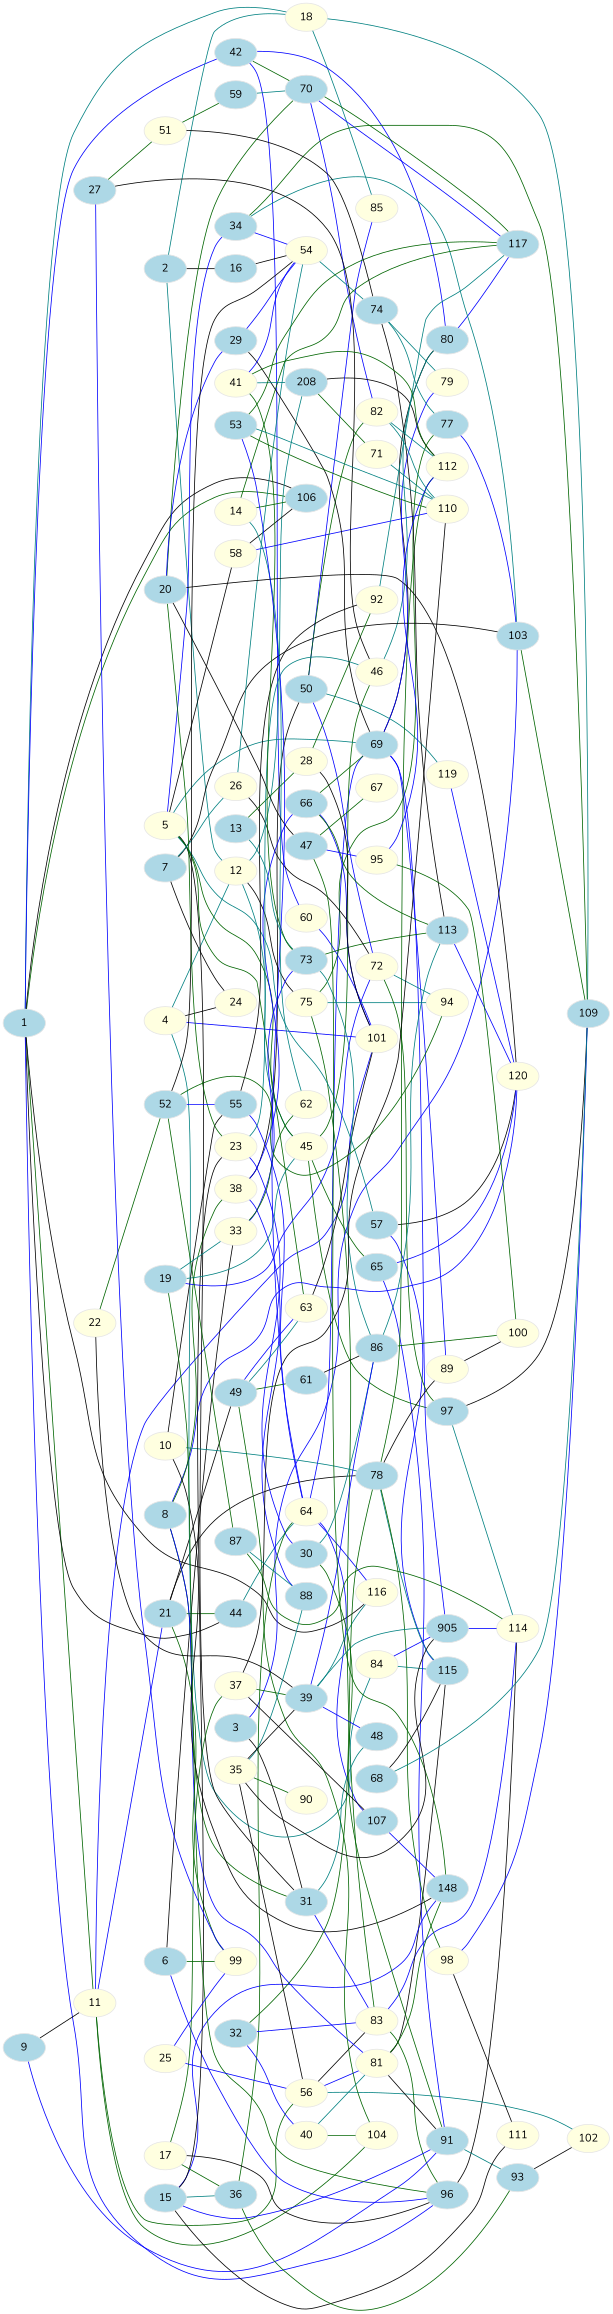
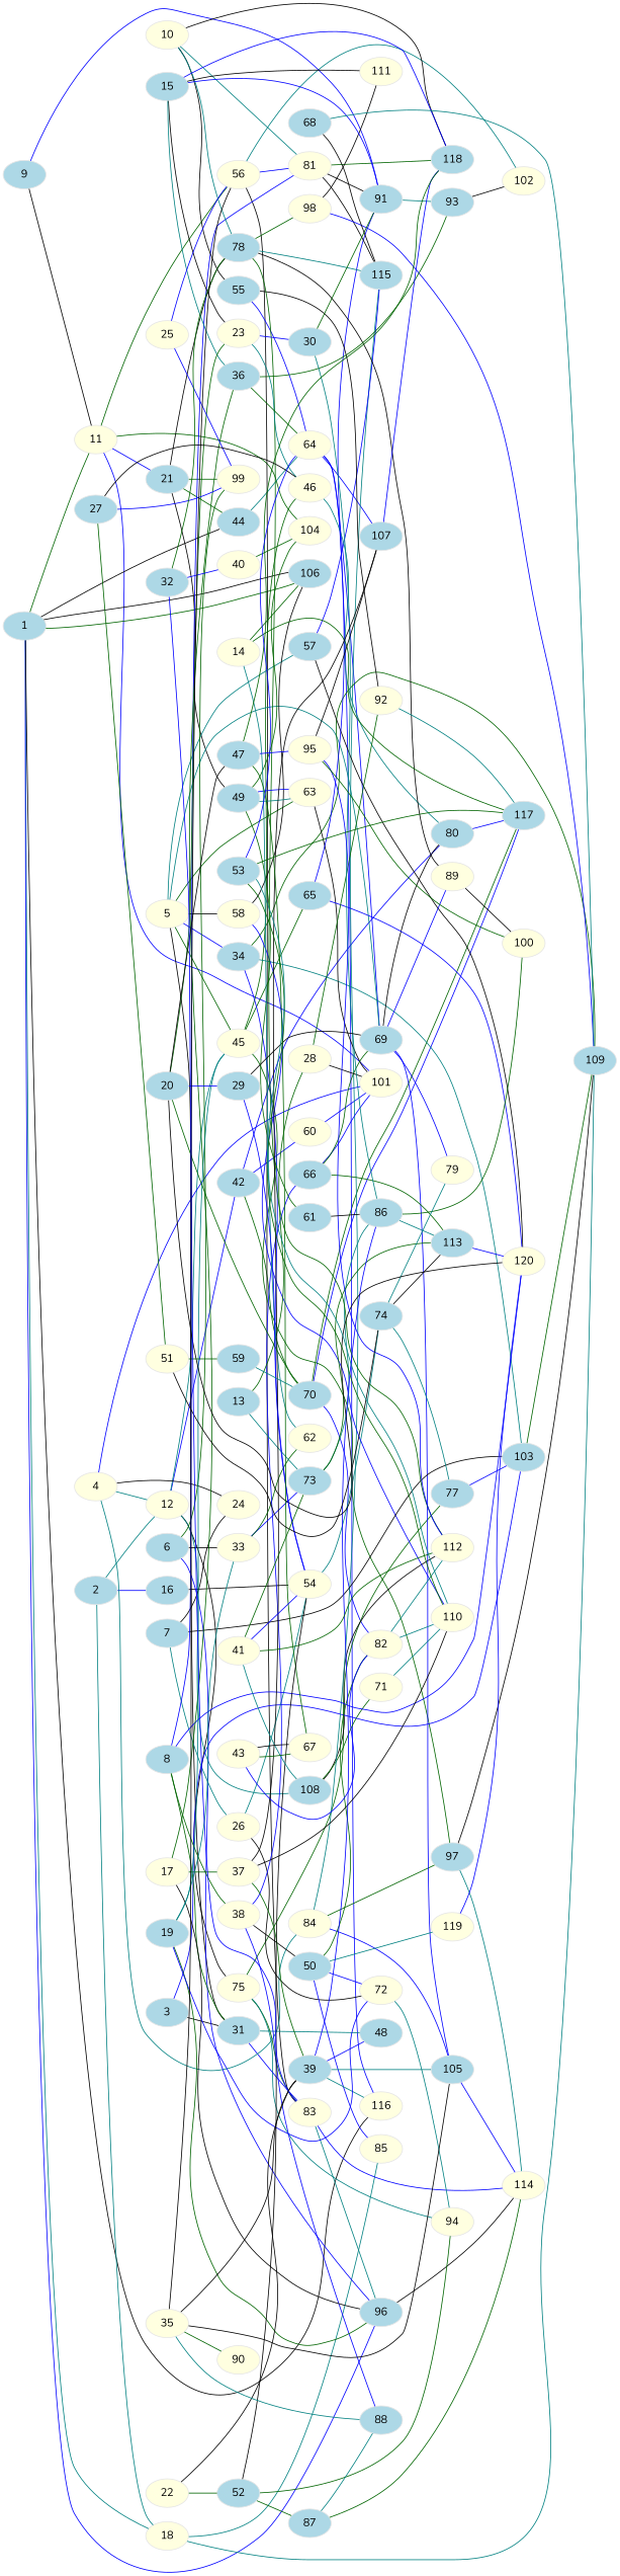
  graph {
    fontname=Nunito
    rankdir=LR
    node [color=gray90 fillcolor=lightblue fontname=Nunito style=filled]
    edge [color=blue fontname=Nunito]
    11 [fillcolor=lightyellow]
    1
    18 [fillcolor=lightyellow]
    42
    44
    96
    106
    116 [fillcolor=lightyellow]
    101 [fillcolor=lightyellow]
    21
    56 [fillcolor=lightyellow]
    104 [fillcolor=lightyellow]
    85 [fillcolor=lightyellow]
    109
    70
    60 [fillcolor=lightyellow]
    80
    64 [fillcolor=lightyellow]
    114 [fillcolor=lightyellow]
    2
    12 [fillcolor=lightyellow]
    16
    45 [fillcolor=lightyellow]
    75 [fillcolor=lightyellow]
-   108 [label=208]
+   108
    54 [fillcolor=lightyellow]
    3
    31
    103
    48
    83 [fillcolor=lightyellow]
    4 [fillcolor=lightyellow]
    24 [fillcolor=lightyellow]
    84 [fillcolor=lightyellow]
-   105 [label=905]
+   105
    97
    115
    5 [fillcolor=lightyellow]
    34
    57
    58 [fillcolor=lightyellow]
    63 [fillcolor=lightyellow]
    69
    46 [fillcolor=lightyellow]
    65
    120 [fillcolor=lightyellow]
    110 [fillcolor=lightyellow]
    79 [fillcolor=lightyellow]
    89 [fillcolor=lightyellow]
    6
    33 [fillcolor=lightyellow]
    99 [fillcolor=lightyellow]
    73
    62 [fillcolor=lightyellow]
    7
    26 [fillcolor=lightyellow]
    72 [fillcolor=lightyellow]
    8
    38 [fillcolor=lightyellow]
    81 [fillcolor=lightyellow]
    88
    50
    66
    91
-   118 [label=148]
+   118
    9
    93
    10 [fillcolor=lightyellow]
    55
    78
    92 [fillcolor=lightyellow]
    112 [fillcolor=lightyellow]
    98 [fillcolor=lightyellow]
    49
    102 [fillcolor=lightyellow]
    94 [fillcolor=lightyellow]
    77
    71 [fillcolor=lightyellow]
    28 [fillcolor=lightyellow]
    13
    86
    113
    14 [fillcolor=lightyellow]
    117
    15
    23 [fillcolor=lightyellow]
    36
    111 [fillcolor=lightyellow]
    30
    74
    17 [fillcolor=lightyellow]
    37 [fillcolor=lightyellow]
    39
    107
    19
    20
    29
    47
    67 [fillcolor=lightyellow]
    95 [fillcolor=lightyellow]
    82 [fillcolor=lightyellow]
    61
    22 [fillcolor=lightyellow]
    52
    87
    25 [fillcolor=lightyellow]
    27
    51 [fillcolor=lightyellow]
    59
    100 [fillcolor=lightyellow]
    32
    40 [fillcolor=lightyellow]
    35 [fillcolor=lightyellow]
    90 [fillcolor=lightyellow]
    119 [fillcolor=lightyellow]
    41 [fillcolor=lightyellow]
+   43 [fillcolor=lightyellow]
    53
    68
    11 -- 101
    11 -- 21
    11 -- 56 [color=darkgreen]
    11 -- 104 [color=darkgreen]
    1 -- 11 [color=darkgreen]
    1 -- 18 [color=teal]
-   1 -- 42
+   12 -- 42
    1 -- 44 [color=black]
    1 -- 96
    1 -- 106 [color=darkgreen]
    1 -- 106 [color=black]
    1 -- 116 [color=black]
    18 -- 85 [color=teal]
    18 -- 109 [color=teal]
    42 -- 70 [color=darkgreen]
    42 -- 60
    42 -- 80
    44 -- 64 [color=teal]
    96 -- 114 [color=black]
    21 -- 44 [color=darkgreen]
    21 -- 99 [color=darkgreen]
    21 -- 78 [color=black]
    21 -- 49 [color=black]
    56 -- 83 [color=black]
    56 -- 81
    56 -- 102 [color=teal]
    70 -- 117
    70 -- 117 [color=darkgreen]
    70 -- 82
    60 -- 101
    80 -- 117
    64 -- 116
    64 -- 69
    64 -- 107
    2 -- 18 [color=teal]
    2 -- 12 [color=teal]
-   2 -- 16 [color=black]
+   2 -- 16
    12 -- 45 [color=teal]
    12 -- 75 [color=black]
    12 -- 108 [color=teal]
    16 -- 54 [color=black]
    45 -- 97 [color=darkgreen]
    45 -- 46 [color=darkgreen]
    45 -- 65 [color=darkgreen]
    75 -- 83 [color=darkgreen]
    75 -- 94 [color=teal]
    75 -- 77 [color=darkgreen]
    108 -- 112 [color=black]
    108 -- 71 [color=darkgreen]
    54 -- 74 [color=teal]
    3 -- 31 [color=black]
    3 -- 103
    31 -- 48 [color=teal]
    31 -- 83
    103 -- 109 [color=darkgreen]
-   83 -- 96 [color=darkgreen]
+   83 -- 96 [color=teal]
    83 -- 114
    4 -- 101
    4 -- 12 [color=teal]
    4 -- 24 [color=black]
    4 -- 84 [color=teal]
    84 -- 105
-   72 -- 97 [color=darkgreen]
+   84 -- 97 [color=darkgreen]
    84 -- 115 [color=teal]
    105 -- 114
    97 -- 109 [color=black]
    97 -- 114 [color=teal]
    5 -- 45 [color=darkgreen]
    5 -- 31 [color=black]
    5 -- 34
    5 -- 57 [color=teal]
    5 -- 58 [color=black]
    5 -- 63 [color=darkgreen]
    5 -- 69 [color=teal]
    34 -- 109 [color=darkgreen]
    34 -- 54
    34 -- 103 [color=teal]
    57 -- 115
    57 -- 120 [color=black]
    58 -- 106 [color=black]
    58 -- 110
    63 -- 101 [color=black]
    69 -- 80 [color=black]
    69 -- 105
    69 -- 79
    69 -- 89
    46 -- 80 [color=teal]
    65 -- 120
    65 -- 91
    89 -- 100 [color=black]
    6 -- 96
    6 -- 33 [color=black]
    6 -- 99 [color=darkgreen]
    33 -- 73
    33 -- 62 [color=darkgreen]
    73 -- 86 [color=teal]
    73 -- 113 [color=darkgreen]
    7 -- 103 [color=black]
    7 -- 24 [color=black]
    7 -- 26 [color=teal]
    26 -- 54 [color=teal]
    26 -- 72 [color=black]
    72 -- 94 [color=teal]
    8 -- 31 [color=darkgreen]
    8 -- 120
    8 -- 38 [color=darkgreen]
    8 -- 81
    38 -- 88
    38 -- 50 [color=black]
    38 -- 66
    81 -- 115 [color=black]
    81 -- 91 [color=black]
    81 -- 118 [color=darkgreen]
    50 -- 85
    50 -- 72
    50 -- 82 [color=darkgreen]
    50 -- 119 [color=teal]
    66 -- 101
    66 -- 69 [color=darkgreen]
    66 -- 113 [color=darkgreen]
    91 -- 93 [color=teal]
    9 -- 11 [color=black]
    9 -- 91
    93 -- 102 [color=black]
    10 -- 118 [color=black]
    10 -- 55 [color=black]
    10 -- 78 [color=teal]
    55 -- 64
    55 -- 92 [color=black]
    78 -- 115 [color=teal]
    78 -- 89 [color=black]
    78 -- 112 [color=darkgreen]
    78 -- 98 [color=darkgreen]
    92 -- 117 [color=teal]
    98 -- 109
    98 -- 111 [color=black]
    49 -- 104 [color=darkgreen]
    49 -- 63 [color=teal]
    49 -- 63
    49 -- 61 [color=darkgreen]
    77 -- 103
    71 -- 110 [color=teal]
    28 -- 101 [color=black]
    28 -- 92 [color=darkgreen]
    13 -- 73 [color=teal]
    13 -- 28 [color=darkgreen]
    86 -- 113 [color=teal]
    86 -- 100 [color=darkgreen]
    113 -- 120
    14 -- 106 [color=darkgreen]
    14 -- 62 [color=teal]
    14 -- 117 [color=darkgreen]
    15 -- 91
    15 -- 118
    15 -- 23 [color=black]
    15 -- 36 [color=teal]
    15 -- 111 [color=black]
    23 -- 46 [color=teal]
    23 -- 30
    36 -- 64 [color=darkgreen]
    36 -- 93 [color=darkgreen]
    30 -- 91 [color=darkgreen]
    30 -- 86 [color=teal]
    74 -- 79 [color=teal]
    74 -- 77 [color=teal]
    74 -- 113 [color=black]
    17 -- 96 [color=black]
    17 -- 36 [color=darkgreen]
    17 -- 37 [color=darkgreen]
    37 -- 110 [color=black]
    37 -- 39 [color=darkgreen]
    37 -- 107 [color=black]
    39 -- 116 [color=teal]
    39 -- 48
    39 -- 105 [color=teal]
    39 -- 86
    107 -- 118
    19 -- 96 [color=darkgreen]
    19 -- 45 [color=teal]
    19 -- 33 [color=teal]
    19 -- 72
    20 -- 70 [color=darkgreen]
    20 -- 120 [color=black]
    20 -- 23 [color=darkgreen]
    20 -- 29
    20 -- 47 [color=black]
    29 -- 54
    29 -- 69 [color=black]
    47 -- 118 [color=darkgreen]
    47 -- 67 [color=darkgreen]
    47 -- 95
    95 -- 112
+   95 -- 107 [color=black]
    95 -- 100 [color=darkgreen]
    82 -- 110 [color=teal]
    82 -- 112 [color=teal]
    61 -- 86 [color=black]
    22 -- 39 [color=black]
    22 -- 52 [color=darkgreen]
    52 -- 54 [color=black]
-   52 -- 55
    52 -- 94 [color=darkgreen]
    52 -- 87 [color=darkgreen]
    87 -- 114 [color=darkgreen]
    87 -- 88 [color=teal]
    25 -- 56
    25 -- 99
    27 -- 46 [color=black]
    27 -- 99
    27 -- 51 [color=darkgreen]
    51 -- 74 [color=black]
    51 -- 59 [color=darkgreen]
    59 -- 70 [color=teal]
    32 -- 83
    32 -- 78 [color=darkgreen]
    32 -- 40
    40 -- 104 [color=darkgreen]
-   40 -- 81 [color=teal]
+   10 -- 81 [color=teal]
    35 -- 56 [color=black]
    35 -- 105 [color=black]
    35 -- 88 [color=teal]
    35 -- 39 [color=black]
    35 -- 90 [color=darkgreen]
    119 -- 120
    41 -- 108 [color=teal]
    41 -- 54
    41 -- 73 [color=darkgreen]
    41 -- 112 [color=darkgreen]
+   43 -- 67 [color=darkgreen]
+   43 -- 67 [color=black]
+   43 -- 82
    53 -- 64
    53 -- 110 [color=darkgreen]
    53 -- 110 [color=teal]
    53 -- 117 [color=darkgreen]
    68 -- 109 [color=teal]
    68 -- 115 [color=black]
  }
